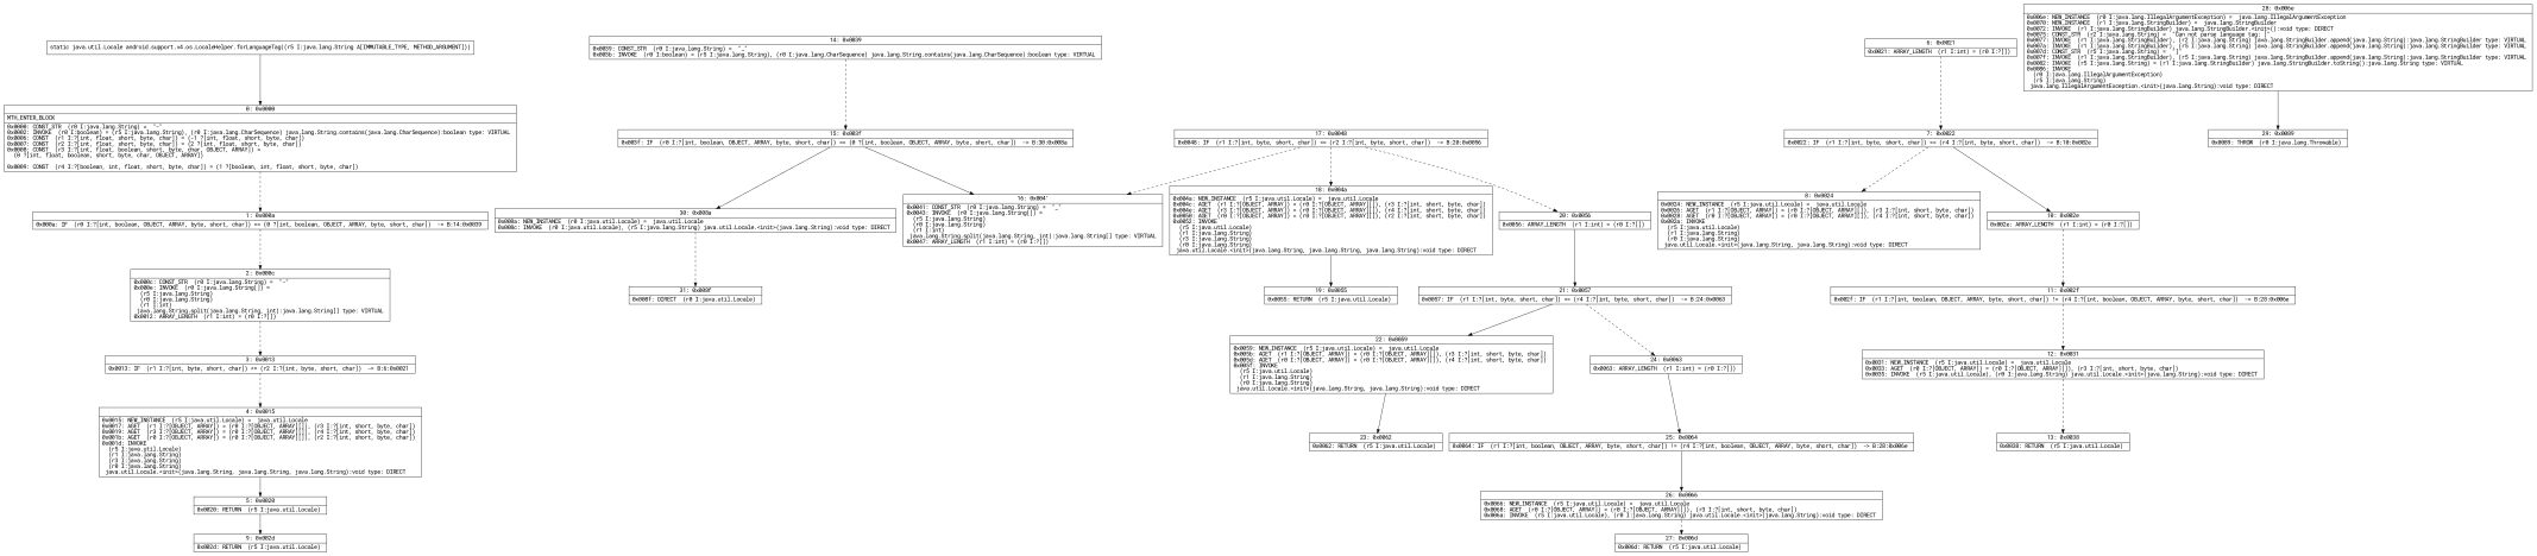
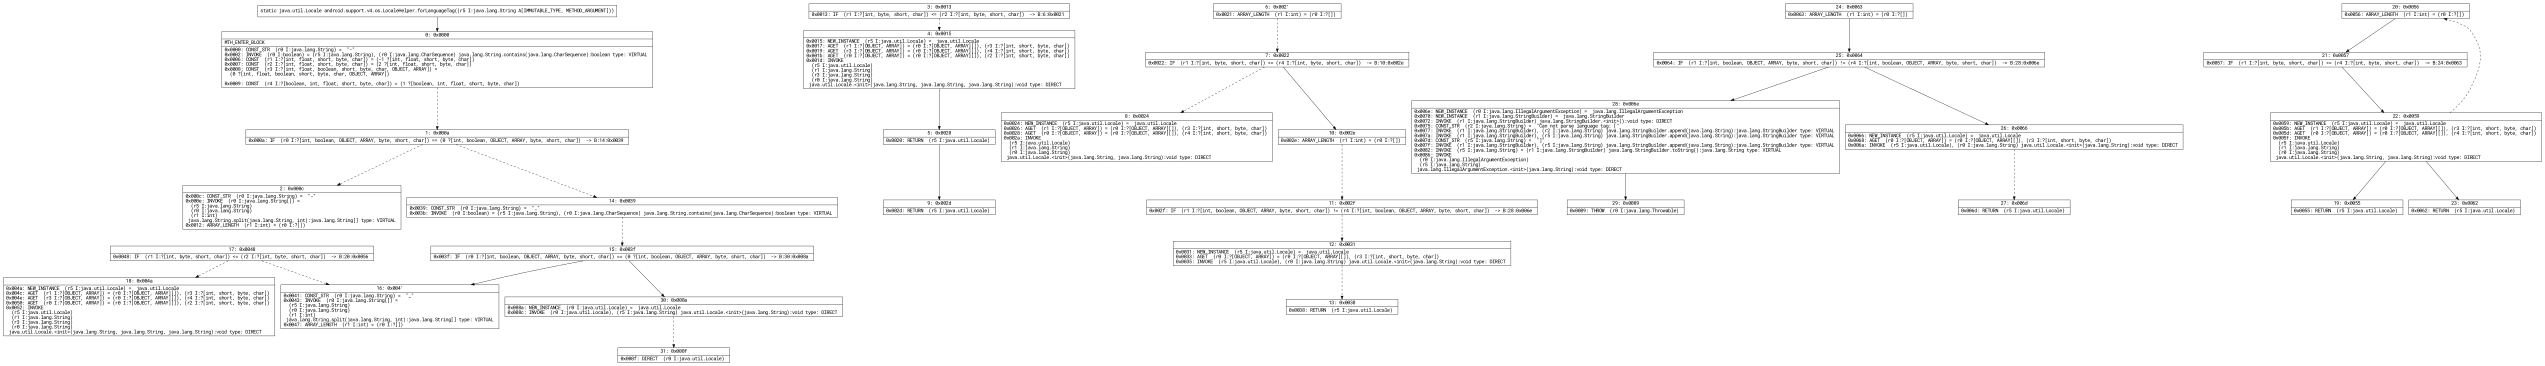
  digraph {
    fontname="Roboto Mono"
    node [fontname="Roboto Mono" shape=record]
    edge [fontname="Roboto Mono" style=dashed]
    n1 [label="{0\:\ 0x0000|MTH_ENTER_BLOCK\l|0x0000: CONST_STR  (r0 I:java.lang.String) =  \"\-\" \l0x0002: INVOKE  (r0 I:boolean) = (r5 I:java.lang.String), (r0 I:java.lang.CharSequence) java.lang.String.contains(java.lang.CharSequence):boolean type: VIRTUAL \l0x0006: CONST  (r1 I:?[int, float, short, byte, char]) = (\-1 ?[int, float, short, byte, char]) \l0x0007: CONST  (r2 I:?[int, float, short, byte, char]) = (2 ?[int, float, short, byte, char]) \l0x0008: CONST  (r3 I:?[int, float, boolean, short, byte, char, OBJECT, ARRAY]) = \l  (0 ?[int, float, boolean, short, byte, char, OBJECT, ARRAY])\l \l0x0009: CONST  (r4 I:?[boolean, int, float, short, byte, char]) = (1 ?[boolean, int, float, short, byte, char]) \l}"]
    n2 [label="{1\:\ 0x000a|0x000a: IF  (r0 I:?[int, boolean, OBJECT, ARRAY, byte, short, char]) == (0 ?[int, boolean, OBJECT, ARRAY, byte, short, char])  \-\> B:14:0x0039 \l}"]
    n3 [label="{2\:\ 0x000c|0x000c: CONST_STR  (r0 I:java.lang.String) =  \"\-\" \l0x000e: INVOKE  (r0 I:java.lang.String[]) = \l  (r5 I:java.lang.String)\l  (r0 I:java.lang.String)\l  (r1 I:int)\l java.lang.String.split(java.lang.String, int):java.lang.String[] type: VIRTUAL \l0x0012: ARRAY_LENGTH  (r1 I:int) = (r0 I:?[]) \l}"]
    n4 [label="{14\:\ 0x0039|0x0039: CONST_STR  (r0 I:java.lang.String) =  \"_\" \l0x003b: INVOKE  (r0 I:boolean) = (r5 I:java.lang.String), (r0 I:java.lang.CharSequence) java.lang.String.contains(java.lang.CharSequence):boolean type: VIRTUAL \l}"]
    n5 [label="{3\:\ 0x0013|0x0013: IF  (r1 I:?[int, byte, short, char]) \<= (r2 I:?[int, byte, short, char])  \-\> B:6:0x0021 \l}"]
    n6 [label="{15\:\ 0x003f|0x003f: IF  (r0 I:?[int, boolean, OBJECT, ARRAY, byte, short, char]) == (0 ?[int, boolean, OBJECT, ARRAY, byte, short, char])  \-\> B:30:0x008a \l}"]
    n7 [label="{4\:\ 0x0015|0x0015: NEW_INSTANCE  (r5 I:java.util.Locale) =  java.util.Locale \l0x0017: AGET  (r1 I:?[OBJECT, ARRAY]) = (r0 I:?[OBJECT, ARRAY][]), (r3 I:?[int, short, byte, char]) \l0x0019: AGET  (r3 I:?[OBJECT, ARRAY]) = (r0 I:?[OBJECT, ARRAY][]), (r4 I:?[int, short, byte, char]) \l0x001b: AGET  (r0 I:?[OBJECT, ARRAY]) = (r0 I:?[OBJECT, ARRAY][]), (r2 I:?[int, short, byte, char]) \l0x001d: INVOKE  \l  (r5 I:java.util.Locale)\l  (r1 I:java.lang.String)\l  (r3 I:java.lang.String)\l  (r0 I:java.lang.String)\l java.util.Locale.\<init\>(java.lang.String, java.lang.String, java.lang.String):void type: DIRECT \l}"]
    n8 [label="{5\:\ 0x0020|0x0020: RETURN  (r5 I:java.util.Locale) \l}"]
    n9 [label="{6\:\ 0x0021|0x0021: ARRAY_LENGTH  (r1 I:int) = (r0 I:?[]) \l}"]
    n10 [label="{7\:\ 0x0022|0x0022: IF  (r1 I:?[int, byte, short, char]) \<= (r4 I:?[int, byte, short, char])  \-\> B:10:0x002e \l}"]
    n11 [label="{9\:\ 0x002d|0x002d: RETURN  (r5 I:java.util.Locale) \l}"]
    n12 [label="{8\:\ 0x0024|0x0024: NEW_INSTANCE  (r5 I:java.util.Locale) =  java.util.Locale \l0x0026: AGET  (r1 I:?[OBJECT, ARRAY]) = (r0 I:?[OBJECT, ARRAY][]), (r3 I:?[int, short, byte, char]) \l0x0028: AGET  (r0 I:?[OBJECT, ARRAY]) = (r0 I:?[OBJECT, ARRAY][]), (r4 I:?[int, short, byte, char]) \l0x002a: INVOKE  \l  (r5 I:java.util.Locale)\l  (r1 I:java.lang.String)\l  (r0 I:java.lang.String)\l java.util.Locale.\<init\>(java.lang.String, java.lang.String):void type: DIRECT \l}"]
    n13 [label="{10\:\ 0x002e|0x002e: ARRAY_LENGTH  (r1 I:int) = (r0 I:?[]) \l}"]
    n14 [label="{11\:\ 0x002f|0x002f: IF  (r1 I:?[int, boolean, OBJECT, ARRAY, byte, short, char]) != (r4 I:?[int, boolean, OBJECT, ARRAY, byte, short, char])  \-\> B:28:0x006e \l}"]
    n15 [label="{12\:\ 0x0031|0x0031: NEW_INSTANCE  (r5 I:java.util.Locale) =  java.util.Locale \l0x0033: AGET  (r0 I:?[OBJECT, ARRAY]) = (r0 I:?[OBJECT, ARRAY][]), (r3 I:?[int, short, byte, char]) \l0x0035: INVOKE  (r5 I:java.util.Locale), (r0 I:java.lang.String) java.util.Locale.\<init\>(java.lang.String):void type: DIRECT \l}"]
    n16 [label="{13\:\ 0x0038|0x0038: RETURN  (r5 I:java.util.Locale) \l}"]
    n17 [label="{28\:\ 0x006e|0x006e: NEW_INSTANCE  (r0 I:java.lang.IllegalArgumentException) =  java.lang.IllegalArgumentException \l0x0070: NEW_INSTANCE  (r1 I:java.lang.StringBuilder) =  java.lang.StringBuilder \l0x0072: INVOKE  (r1 I:java.lang.StringBuilder) java.lang.StringBuilder.\<init\>():void type: DIRECT \l0x0075: CONST_STR  (r2 I:java.lang.String) =  \"Can not parse language tag: [\" \l0x0077: INVOKE  (r1 I:java.lang.StringBuilder), (r2 I:java.lang.String) java.lang.StringBuilder.append(java.lang.String):java.lang.StringBuilder type: VIRTUAL \l0x007a: INVOKE  (r1 I:java.lang.StringBuilder), (r5 I:java.lang.String) java.lang.StringBuilder.append(java.lang.String):java.lang.StringBuilder type: VIRTUAL \l0x007d: CONST_STR  (r5 I:java.lang.String) =  \"]\" \l0x007f: INVOKE  (r1 I:java.lang.StringBuilder), (r5 I:java.lang.String) java.lang.StringBuilder.append(java.lang.String):java.lang.StringBuilder type: VIRTUAL \l0x0082: INVOKE  (r5 I:java.lang.String) = (r1 I:java.lang.StringBuilder) java.lang.StringBuilder.toString():java.lang.String type: VIRTUAL \l0x0086: INVOKE  \l  (r0 I:java.lang.IllegalArgumentException)\l  (r5 I:java.lang.String)\l java.lang.IllegalArgumentException.\<init\>(java.lang.String):void type: DIRECT \l}"]
    n18 [label="{29\:\ 0x0089|0x0089: THROW  (r0 I:java.lang.Throwable) \l}"]
    n19 [label="{16\:\ 0x0041|0x0041: CONST_STR  (r0 I:java.lang.String) =  \"_\" \l0x0043: INVOKE  (r0 I:java.lang.String[]) = \l  (r5 I:java.lang.String)\l  (r0 I:java.lang.String)\l  (r1 I:int)\l java.lang.String.split(java.lang.String, int):java.lang.String[] type: VIRTUAL \l0x0047: ARRAY_LENGTH  (r1 I:int) = (r0 I:?[]) \l}"]
    n20 [label="{30\:\ 0x008a|0x008a: NEW_INSTANCE  (r0 I:java.util.Locale) =  java.util.Locale \l0x008c: INVOKE  (r0 I:java.util.Locale), (r5 I:java.lang.String) java.util.Locale.\<init\>(java.lang.String):void type: DIRECT \l}"]
    n21 [label="{31\:\ 0x008f|0x008f: DIRECT  (r0 I:java.util.Locale) \l}"]
    n22 [label="{17\:\ 0x0048|0x0048: IF  (r1 I:?[int, byte, short, char]) \<= (r2 I:?[int, byte, short, char])  \-\> B:20:0x0056 \l}"]
    n23 [label="{18\:\ 0x004a|0x004a: NEW_INSTANCE  (r5 I:java.util.Locale) =  java.util.Locale \l0x004c: AGET  (r1 I:?[OBJECT, ARRAY]) = (r0 I:?[OBJECT, ARRAY][]), (r3 I:?[int, short, byte, char]) \l0x004e: AGET  (r3 I:?[OBJECT, ARRAY]) = (r0 I:?[OBJECT, ARRAY][]), (r4 I:?[int, short, byte, char]) \l0x0050: AGET  (r0 I:?[OBJECT, ARRAY]) = (r0 I:?[OBJECT, ARRAY][]), (r2 I:?[int, short, byte, char]) \l0x0052: INVOKE  \l  (r5 I:java.util.Locale)\l  (r1 I:java.lang.String)\l  (r3 I:java.lang.String)\l  (r0 I:java.lang.String)\l java.util.Locale.\<init\>(java.lang.String, java.lang.String, java.lang.String):void type: DIRECT \l}"]
    n24 [label="{20\:\ 0x0056|0x0056: ARRAY_LENGTH  (r1 I:int) = (r0 I:?[]) \l}"]
    n25 [label="{19\:\ 0x0055|0x0055: RETURN  (r5 I:java.util.Locale) \l}"]
    n26 [label="{21\:\ 0x0057|0x0057: IF  (r1 I:?[int, byte, short, char]) \<= (r4 I:?[int, byte, short, char])  \-\> B:24:0x0063 \l}"]
    n27 [label="{22\:\ 0x0059|0x0059: NEW_INSTANCE  (r5 I:java.util.Locale) =  java.util.Locale \l0x005b: AGET  (r1 I:?[OBJECT, ARRAY]) = (r0 I:?[OBJECT, ARRAY][]), (r3 I:?[int, short, byte, char]) \l0x005d: AGET  (r0 I:?[OBJECT, ARRAY]) = (r0 I:?[OBJECT, ARRAY][]), (r4 I:?[int, short, byte, char]) \l0x005f: INVOKE  \l  (r5 I:java.util.Locale)\l  (r1 I:java.lang.String)\l  (r0 I:java.lang.String)\l java.util.Locale.\<init\>(java.lang.String, java.lang.String):void type: DIRECT \l}"]
    n28 [label="{24\:\ 0x0063|0x0063: ARRAY_LENGTH  (r1 I:int) = (r0 I:?[]) \l}"]
    n29 [label="{23\:\ 0x0062|0x0062: RETURN  (r5 I:java.util.Locale) \l}"]
    n30 [label="{25\:\ 0x0064|0x0064: IF  (r1 I:?[int, boolean, OBJECT, ARRAY, byte, short, char]) != (r4 I:?[int, boolean, OBJECT, ARRAY, byte, short, char])  \-\> B:28:0x006e \l}"]
    n31 [label="{26\:\ 0x0066|0x0066: NEW_INSTANCE  (r5 I:java.util.Locale) =  java.util.Locale \l0x0068: AGET  (r0 I:?[OBJECT, ARRAY]) = (r0 I:?[OBJECT, ARRAY][]), (r3 I:?[int, short, byte, char]) \l0x006a: INVOKE  (r5 I:java.util.Locale), (r0 I:java.lang.String) java.util.Locale.\<init\>(java.lang.String):void type: DIRECT \l}"]
    n32 [label="{27\:\ 0x006d|0x006d: RETURN  (r5 I:java.util.Locale) \l}"]
    n33 [label="{static java.util.Locale android.support.v4.os.LocaleHelper.forLanguageTag((r5 I:java.lang.String A[IMMUTABLE_TYPE, METHOD_ARGUMENT])) }"]
    n1 -> n2
    n2 -> n3
-   n3 -> n5
+   n2 -> n4
    n4 -> n6
    n5 -> n7
    n6 -> n19 [style=solid]
    n6 -> n20 [style=solid]
    n7 -> n8 [style=solid]
    n8 -> n11 [style=solid]
    n9 -> n10
    n10 -> n12
    n10 -> n13 [style=solid]
    n13 -> n14
    n14 -> n15
    n15 -> n16
    n17 -> n18 [style=solid]
    n20 -> n21
    n22 -> n19
    n22 -> n23
-   n22 -> n24
-   n23 -> n25 [style=solid]
+   n27 -> n24
+   n27 -> n25 [style=solid]
    n24 -> n26 [style=solid]
    n26 -> n27 [style=solid]
-   n26 -> n28
    n27 -> n29 [style=solid]
    n28 -> n30 [style=solid]
+   n30 -> n17 [style=solid]
    n30 -> n31 [style=solid]
    n31 -> n32
    n33 -> n1 [style=solid]
  }
